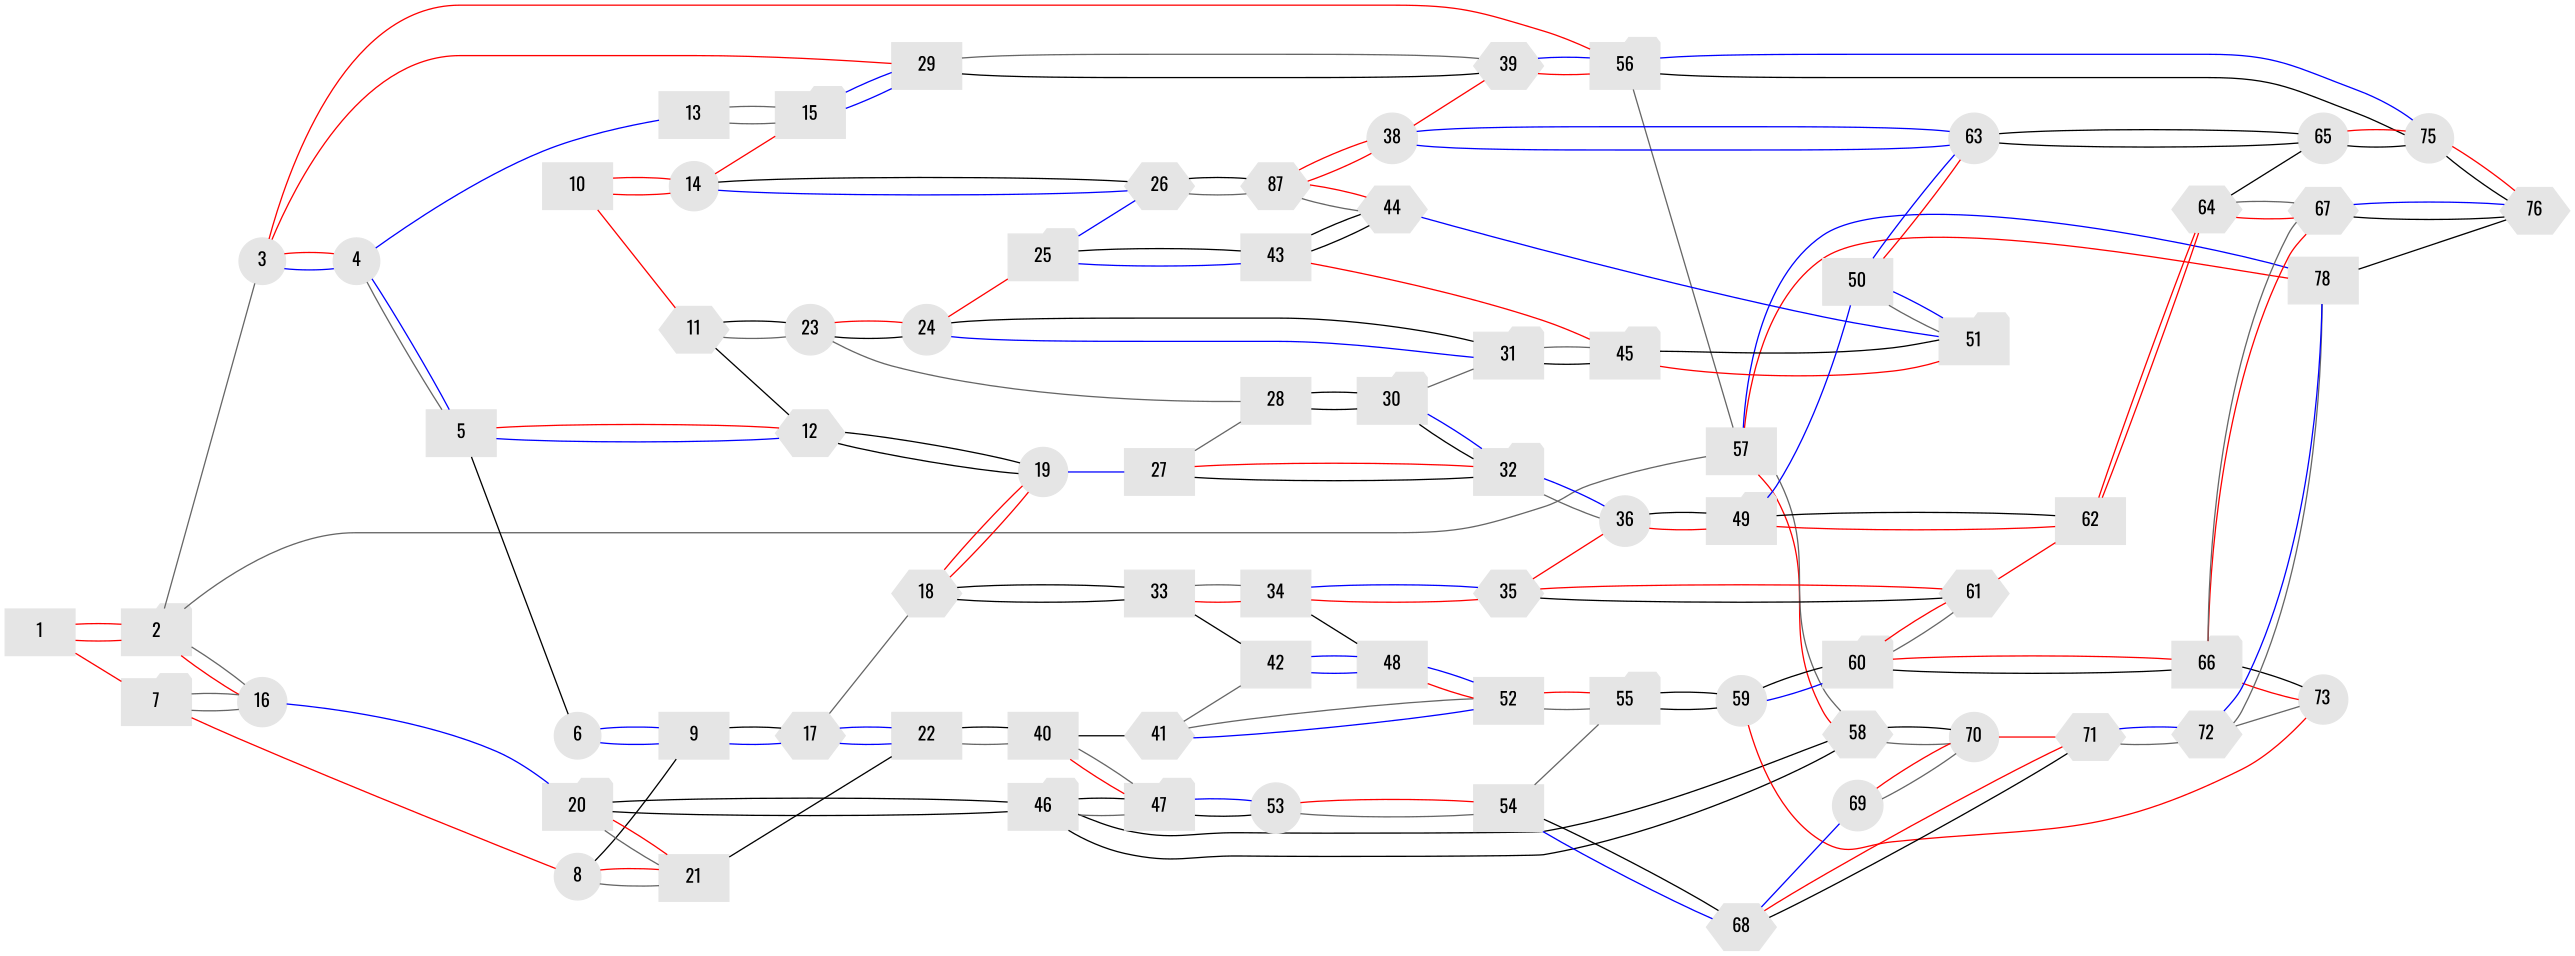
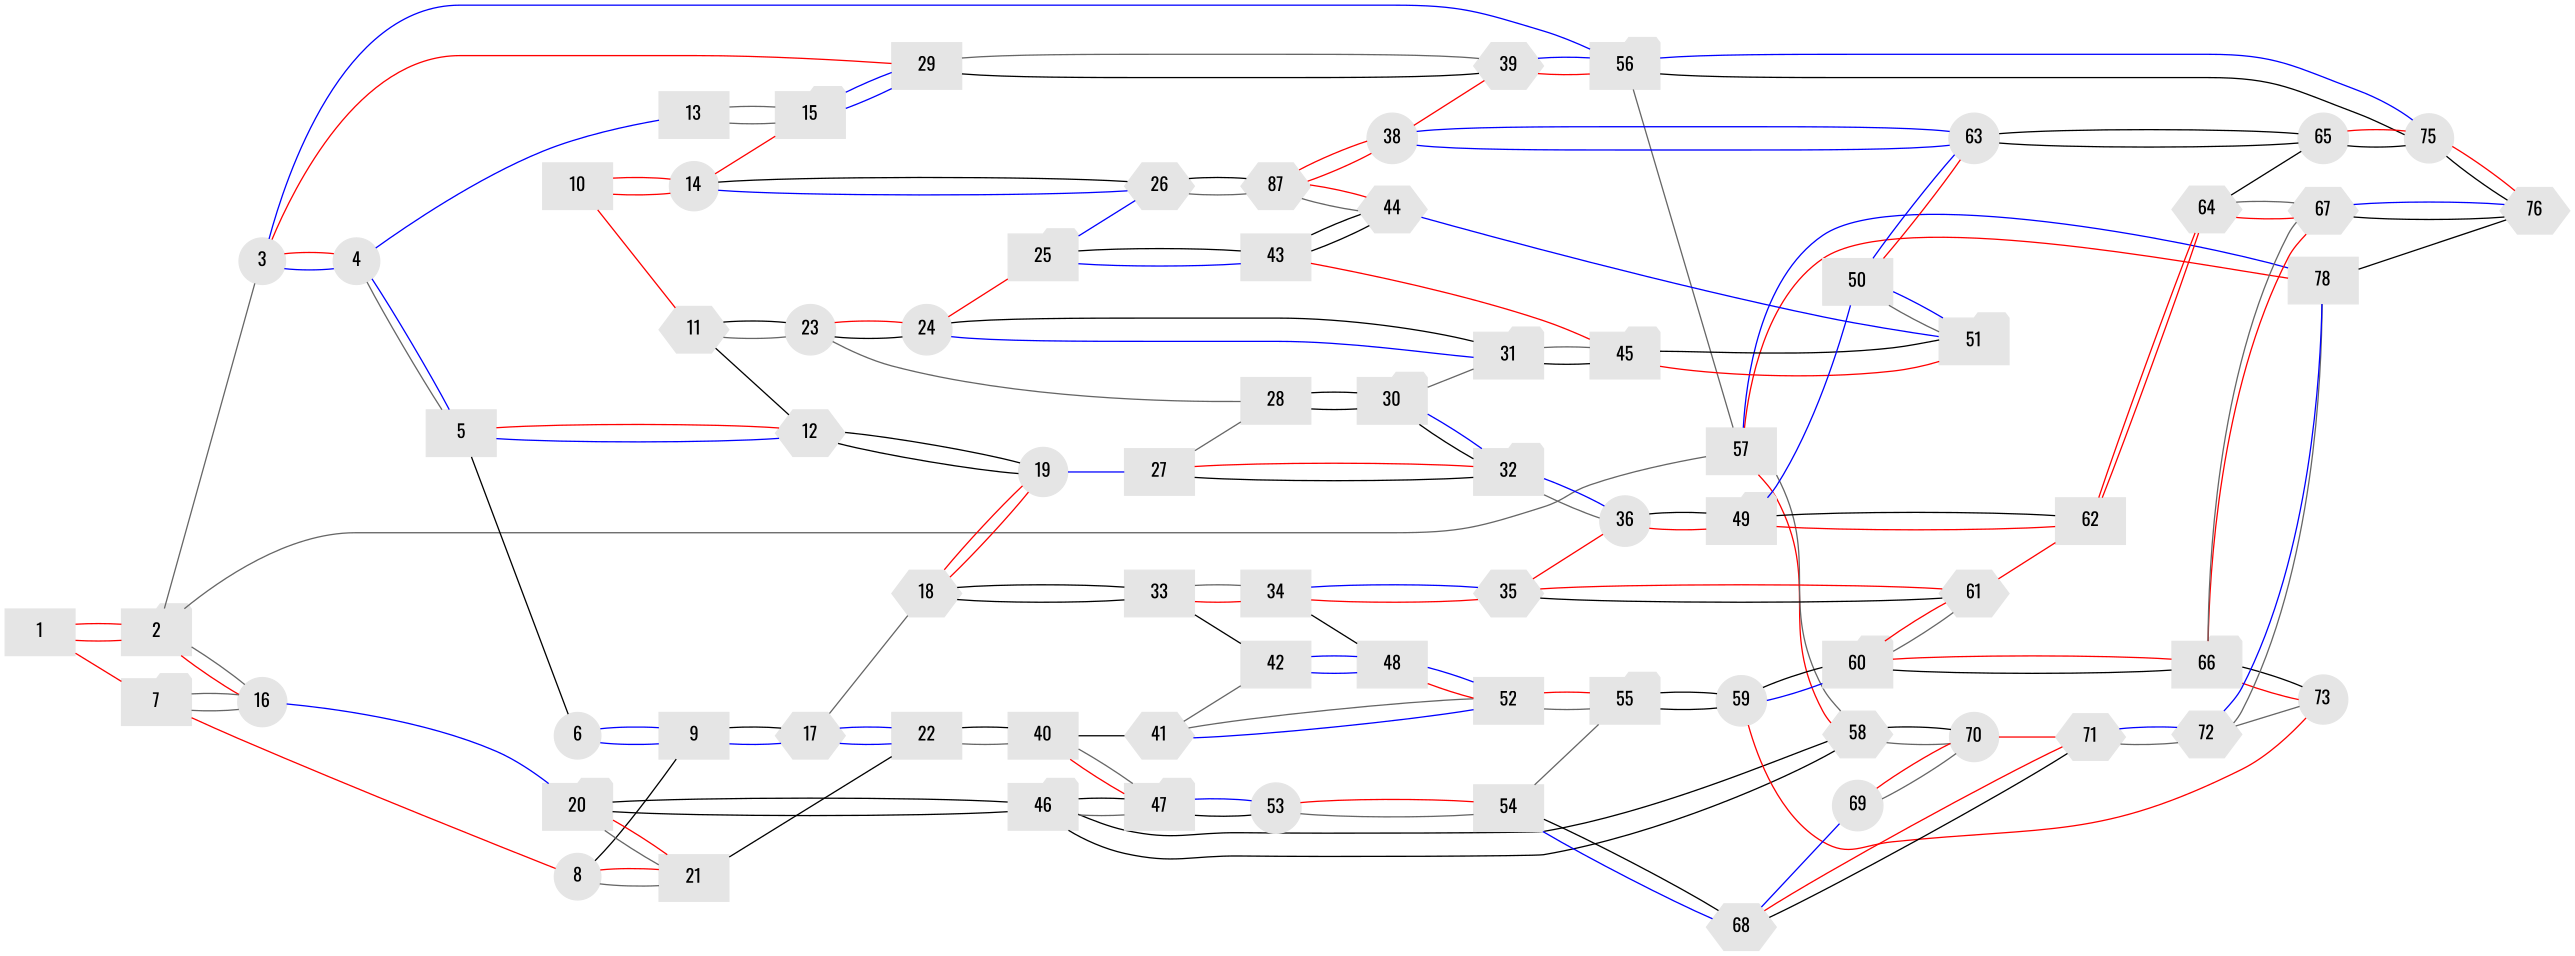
  graph {
    fontname=Oswald
    rankdir=LR
    node [color=gray90 fontname=Oswald shape=box style=filled]
    edge [color=red fontname=Oswald]
    2 [shape=folder]
    1
    7 [shape=folder]
    3 [shape=circle]
    16 [shape=circle]
    57
    8 [shape=circle]
    4 [shape=circle]
    29
    56 [shape=folder]
    20 [shape=folder]
    58 [shape=hexagon]
    n13 [label=78]
    5
    13
    39 [shape=hexagon]
    75 [shape=circle]
    6 [shape=circle]
    12 [shape=hexagon]
    15 [shape=folder]
    9
    19 [shape=circle]
    17 [shape=hexagon]
    21
    22
    18 [shape=hexagon]
    11 [shape=hexagon]
    10
    14 [shape=circle]
    23 [shape=circle]
    26 [shape=hexagon]
    24 [shape=circle]
    28
    27
    n35 [label=87 shape=hexagon]
    46 [shape=folder]
    33
    40
    34
    42
    32 [shape=folder]
    47 [shape=folder]
    41 [shape=hexagon]
    25 [shape=folder]
    31 [shape=folder]
    30 [shape=folder]
    43
    45 [shape=folder]
    44 [shape=hexagon]
    38 [shape=circle]
    36 [shape=circle]
    51 [shape=folder]
    49 [shape=folder]
    35 [shape=hexagon]
    48
    61 [shape=hexagon]
    52
    62
    50
    63 [shape=circle]
    65 [shape=circle]
    53 [shape=circle]
    55 [shape=folder]
    70 [shape=circle]
    54
    64 [shape=hexagon]
    59 [shape=circle]
    68 [shape=hexagon]
    69 [shape=circle]
    71 [shape=hexagon]
    60 [shape=folder]
    73 [shape=circle]
    76 [shape=hexagon]
    66 [shape=folder]
    67 [shape=hexagon]
    72 [shape=hexagon]
    2 -- 3 [color=gray40]
    2 -- 16
    2 -- 16 [color=gray40]
    2 -- 57 [color=gray40]
    1 -- 2
    1 -- 2
    1 -- 7
    7 -- 16 [color=gray40]
    7 -- 16 [color=gray40]
    7 -- 8
    3 -- 4 [color=blue]
    3 -- 4
    3 -- 29
-   3 -- 56
+   3 -- 56 [color=blue]
    16 -- 20 [color=blue]
    57 -- 58
    57 -- 58 [color=gray40]
    57 -- n13
    57 -- n13 [color=blue]
    8 -- 9 [color=black]
    8 -- 21 [color=gray40]
    8 -- 21
    4 -- 5 [color=gray40]
    4 -- 5 [color=blue]
    4 -- 13 [color=blue]
    29 -- 39 [color=black]
    29 -- 39 [color=gray40]
    56 -- 57 [color=gray40]
    56 -- 75 [color=black]
    56 -- 75 [color=blue]
    20 -- 21 [color=gray40]
    20 -- 21
    20 -- 46 [color=black]
    20 -- 46 [color=black]
    58 -- 70 [color=gray40]
    58 -- 70 [color=black]
    n13 -- 76 [color=black]
    5 -- 6 [color=black]
    5 -- 12 [color=blue]
    5 -- 12
    13 -- 15 [color=gray40]
    13 -- 15 [color=gray40]
    39 -- 56
    39 -- 56 [color=blue]
    75 -- 76 [color=black]
    75 -- 76
    6 -- 9 [color=blue]
    6 -- 9 [color=blue]
    12 -- 19 [color=black]
    12 -- 19 [color=black]
    15 -- 29 [color=blue]
    15 -- 29 [color=blue]
    9 -- 17 [color=blue]
    9 -- 17 [color=black]
    19 -- 27 [color=blue]
    17 -- 22 [color=blue]
    17 -- 22 [color=blue]
    17 -- 18 [color=gray40]
    21 -- 22 [color=black]
    22 -- 40 [color=gray40]
    22 -- 40 [color=black]
    18 -- 19
    18 -- 19
    18 -- 33 [color=black]
    18 -- 33 [color=black]
    11 -- 12 [color=black]
    11 -- 23 [color=gray40]
    11 -- 23 [color=black]
    10 -- 11
    10 -- 14
    10 -- 14
    14 -- 15
    14 -- 26 [color=blue]
    14 -- 26 [color=black]
    23 -- 24 [color=black]
    23 -- 24
    23 -- 28 [color=gray40]
    26 -- n35 [color=gray40]
    26 -- n35 [color=black]
    24 -- 25
    24 -- 31 [color=blue]
    24 -- 31 [color=black]
    28 -- 30 [color=black]
    28 -- 30 [color=black]
    27 -- 28 [color=gray40]
    27 -- 32 [color=black]
    27 -- 32
    n35 -- 44 [color=gray40]
    n35 -- 44
    n35 -- 38
    n35 -- 38
    46 -- 58 [color=black]
    46 -- 58 [color=black]
    46 -- 47 [color=gray40]
    46 -- 47 [color=black]
    33 -- 34
    33 -- 34 [color=gray40]
    33 -- 42 [color=black]
    40 -- 47
    40 -- 47 [color=gray40]
    40 -- 41 [color=black]
    34 -- 35
    34 -- 35 [color=blue]
    34 -- 48 [color=black]
    42 -- 48 [color=blue]
    42 -- 48 [color=blue]
    32 -- 36 [color=gray40]
    32 -- 36 [color=blue]
    47 -- 53 [color=black]
    47 -- 53 [color=blue]
    41 -- 42 [color=gray40]
    41 -- 52 [color=blue]
    41 -- 52 [color=gray40]
    25 -- 26 [color=blue]
    25 -- 43 [color=blue]
    25 -- 43 [color=black]
    31 -- 45 [color=black]
    31 -- 45 [color=gray40]
    30 -- 32 [color=black]
    30 -- 32 [color=blue]
    30 -- 31 [color=gray40]
    43 -- 45
    43 -- 44 [color=black]
    43 -- 44 [color=black]
    45 -- 51
    45 -- 51 [color=black]
    44 -- 51 [color=blue]
    38 -- 39
    38 -- 63 [color=blue]
    38 -- 63 [color=blue]
    36 -- 49
    36 -- 49 [color=black]
    49 -- 62
    49 -- 62 [color=black]
    49 -- 50 [color=blue]
    35 -- 36
    35 -- 61 [color=black]
    35 -- 61
    48 -- 52
    48 -- 52 [color=blue]
    61 -- 62
    52 -- 55 [color=gray40]
    52 -- 55
    62 -- 64
    62 -- 64
    50 -- 51 [color=gray40]
    50 -- 51 [color=blue]
    50 -- 63
    50 -- 63 [color=blue]
    63 -- 65 [color=black]
    63 -- 65 [color=black]
    65 -- 75 [color=black]
    65 -- 75
    53 -- 54 [color=gray40]
    53 -- 54
    55 -- 59 [color=black]
    55 -- 59 [color=black]
    70 -- 71
    54 -- 55 [color=gray40]
    54 -- 68 [color=blue]
    54 -- 68 [color=black]
    64 -- 65 [color=black]
    64 -- 67
    64 -- 67 [color=gray40]
    59 -- 60 [color=blue]
    59 -- 60 [color=black]
    59 -- 73
    68 -- 69 [color=blue]
    68 -- 71 [color=black]
    68 -- 71
    69 -- 70 [color=gray40]
    69 -- 70
    71 -- 72 [color=gray40]
    71 -- 72 [color=blue]
    60 -- 61 [color=gray40]
    60 -- 61
    60 -- 66 [color=black]
    60 -- 66
    66 -- 73
    66 -- 73 [color=black]
    66 -- 67
    66 -- 67 [color=gray40]
    67 -- 76 [color=black]
    67 -- 76 [color=blue]
    72 -- n13 [color=gray40]
    72 -- n13 [color=blue]
    72 -- 73 [color=gray40]
  }
